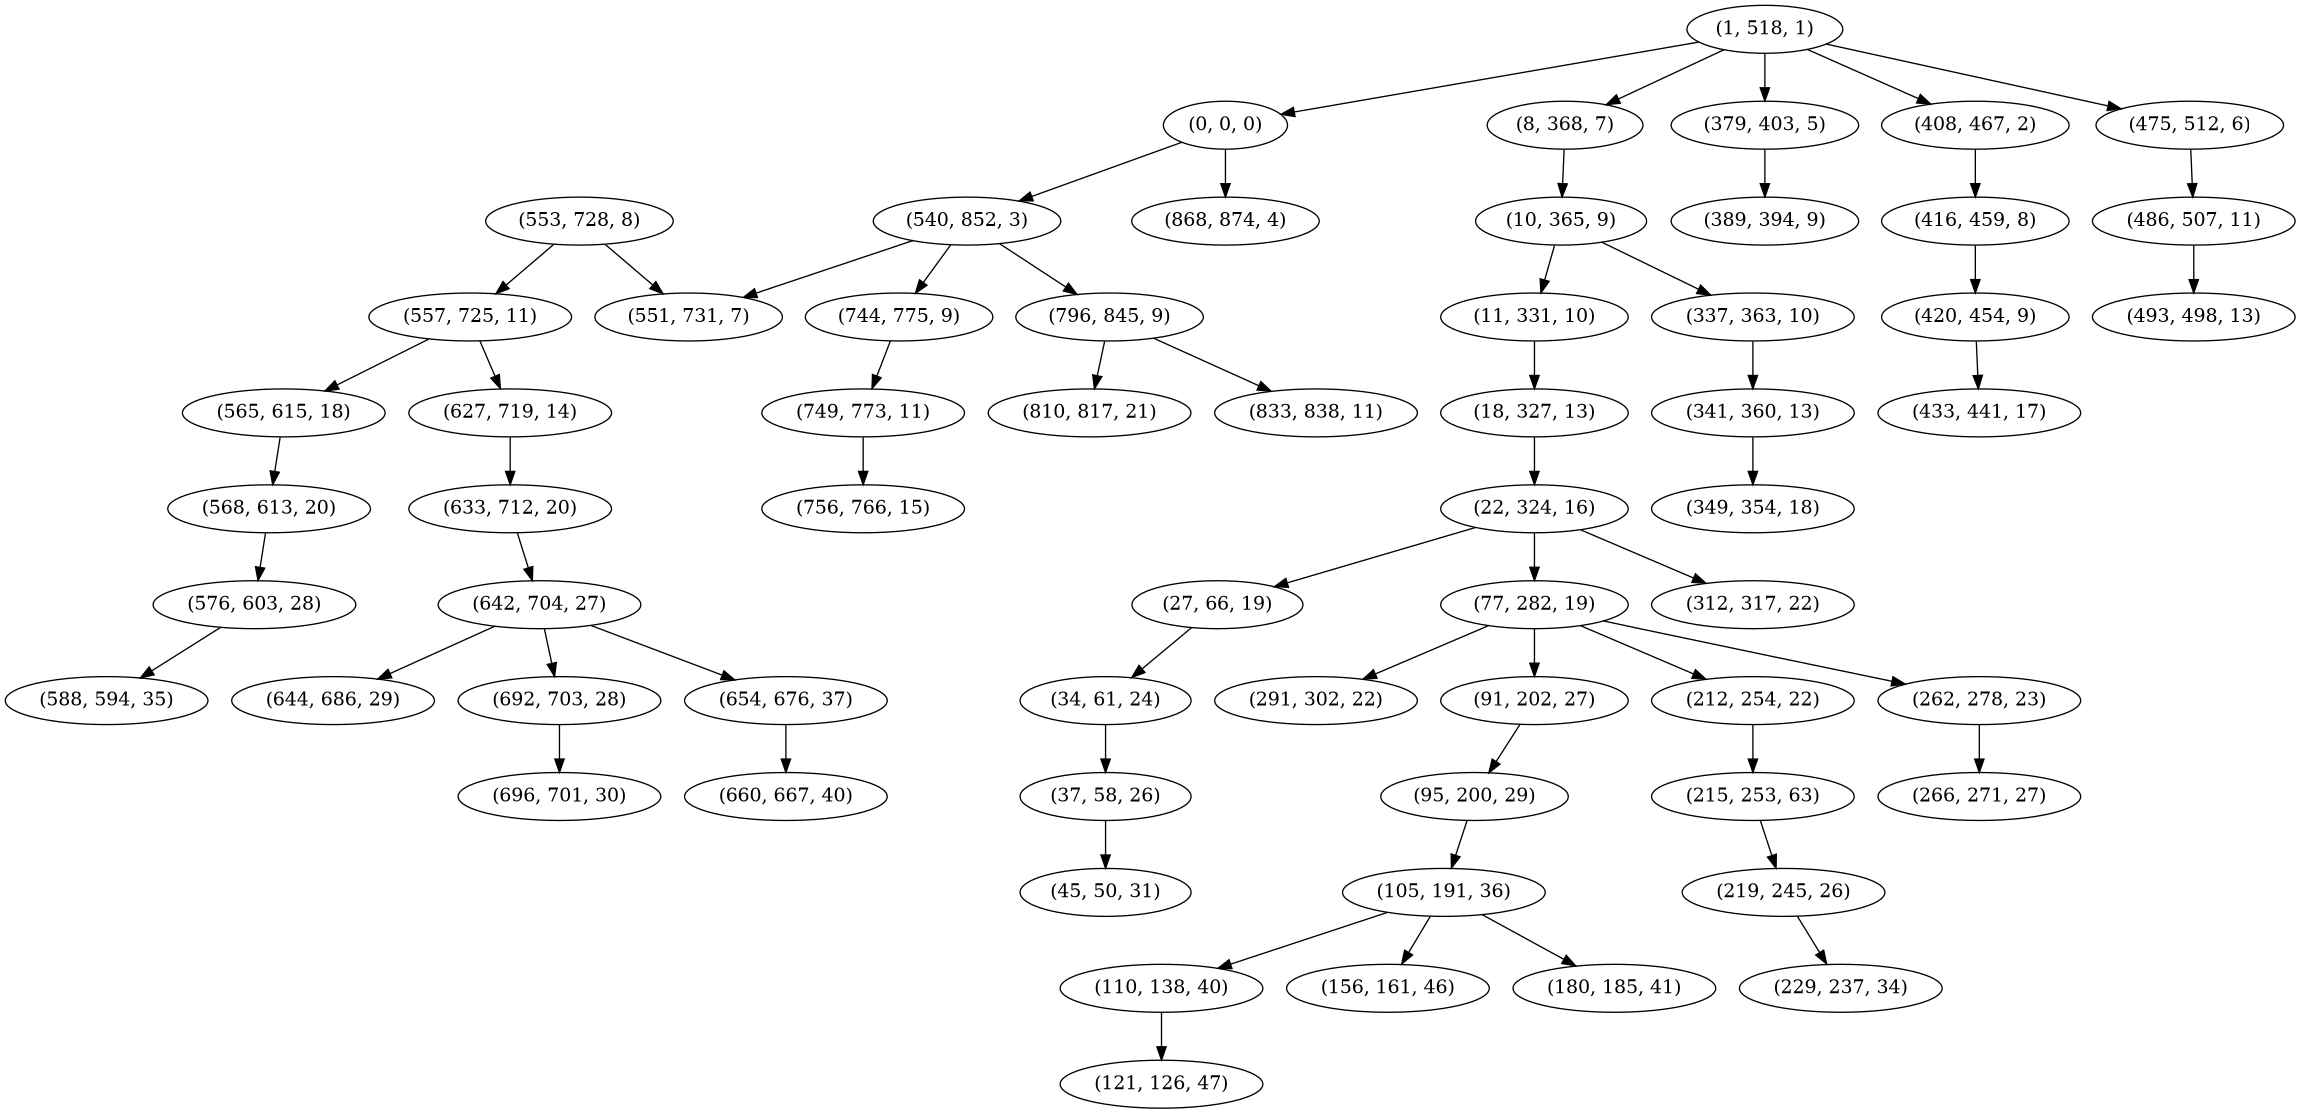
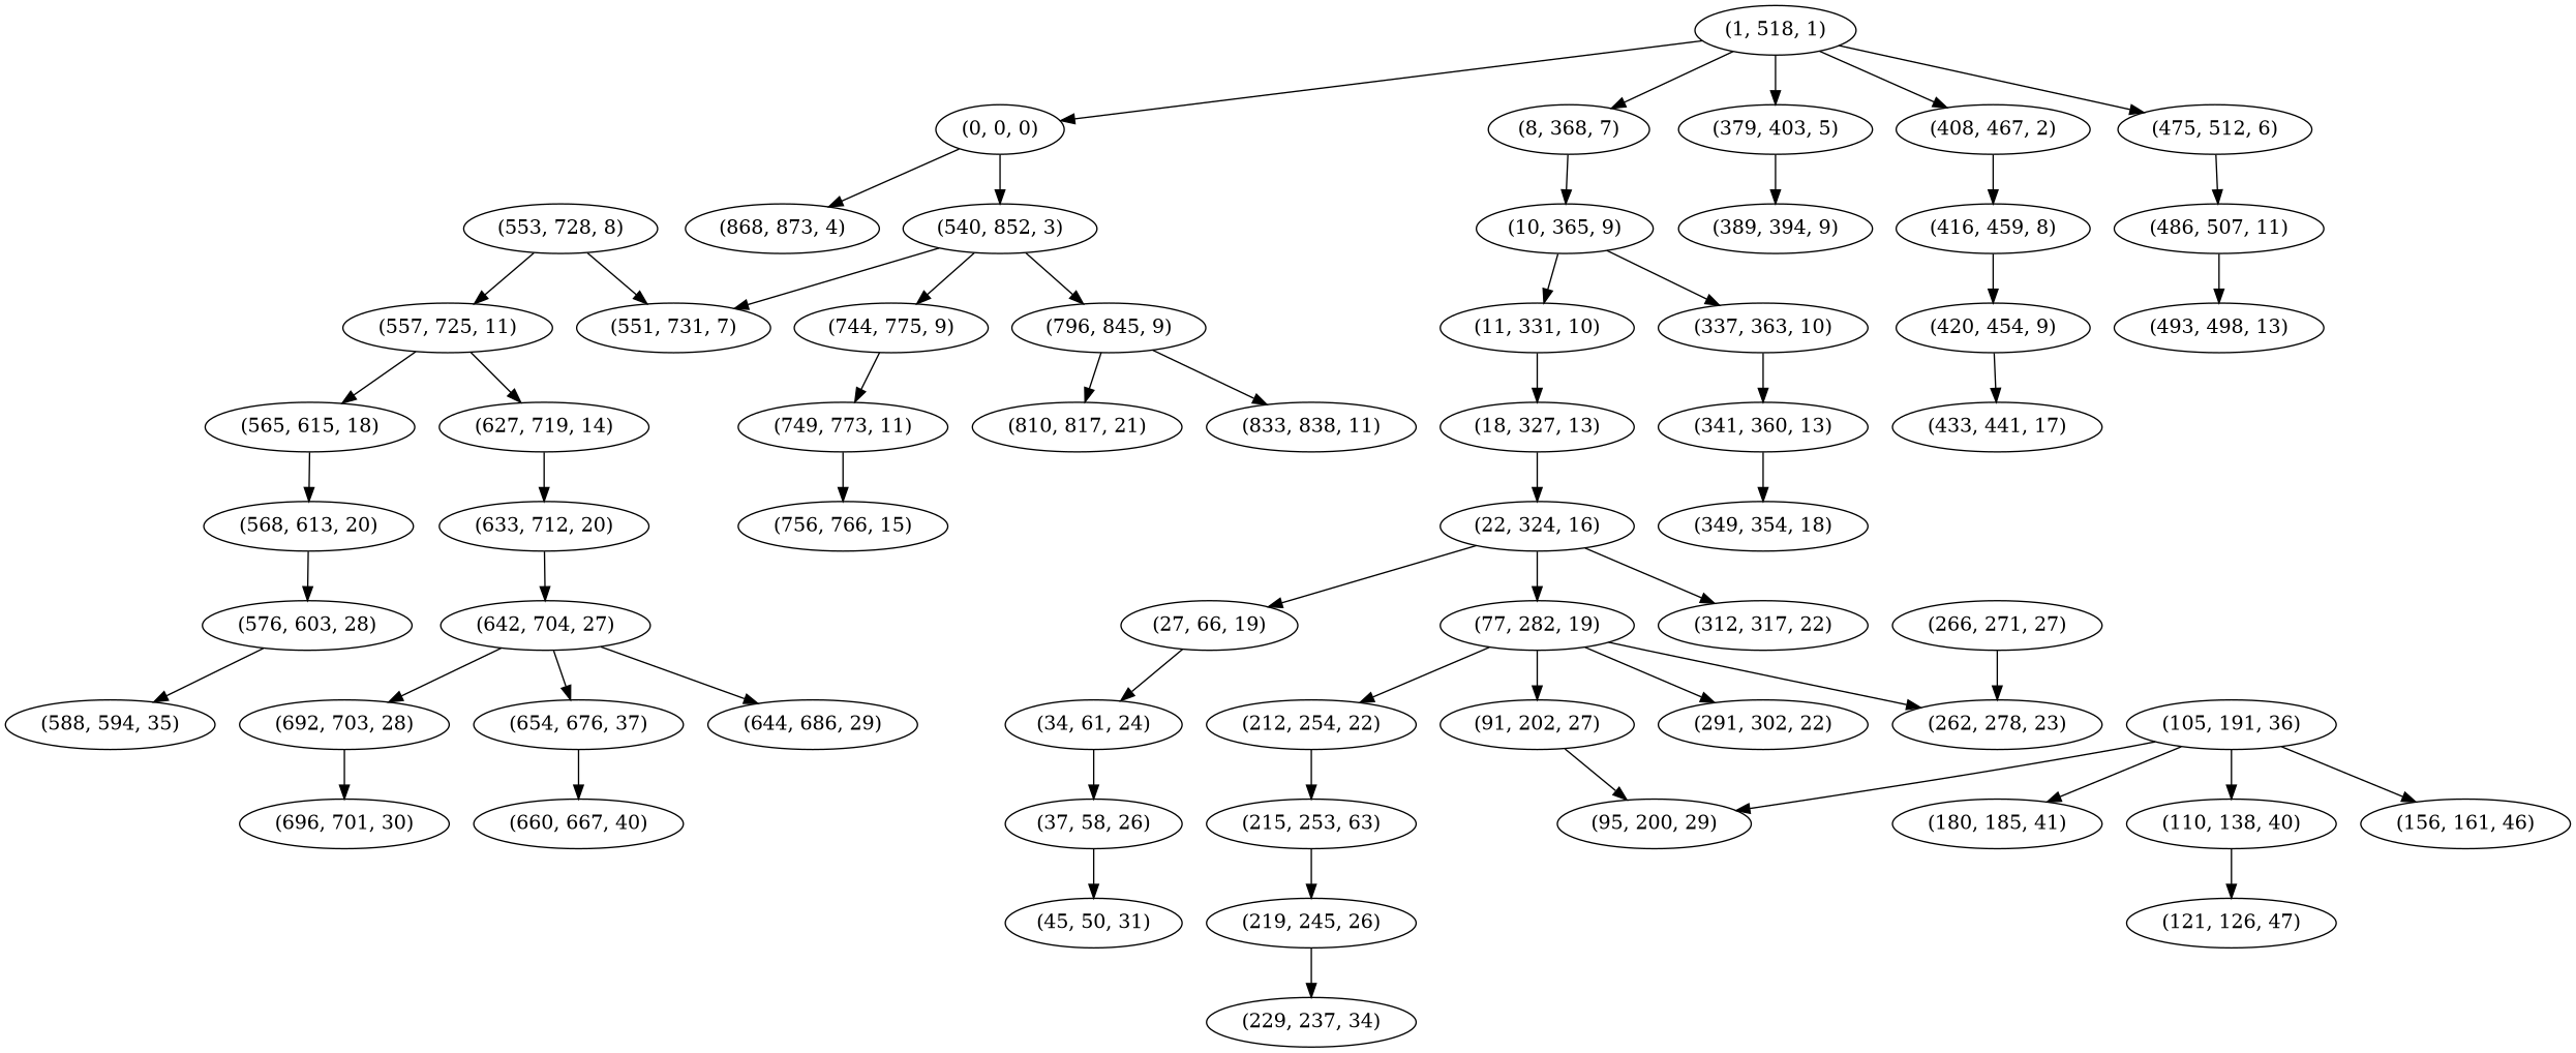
  digraph {
    "(0, 0, 0)"
    "(540, 852, 3)"
-   "(868, 873, 4)" [label="(868, 874, 4)"]
+   "(868, 873, 4)"
    "(1, 518, 1)"
    "(8, 368, 7)"
    "(379, 403, 5)"
    "(408, 467, 2)"
    "(475, 512, 6)"
    "(551, 731, 7)"
    "(744, 775, 9)"
    "(796, 845, 9)"
    "(10, 365, 9)"
    "(389, 394, 9)"
    "(416, 459, 8)"
    "(486, 507, 11)"
    "(11, 331, 10)"
    "(337, 363, 10)"
    "(18, 327, 13)"
    "(341, 360, 13)"
    "(22, 324, 16)"
    "(27, 66, 19)"
    "(77, 282, 19)"
    n23 [label="(312, 317, 22)"]
    "(34, 61, 24)"
    "(291, 302, 22)"
    "(91, 202, 27)"
    "(212, 254, 22)"
    "(262, 278, 23)"
    "(37, 58, 26)"
    "(45, 50, 31)"
    "(95, 200, 29)"
    n32 [label="(215, 253, 63)"]
    "(266, 271, 27)"
    "(105, 191, 36)"
    "(110, 138, 40)"
    "(156, 161, 46)"
    "(180, 185, 41)"
    "(121, 126, 47)"
    "(219, 245, 26)"
    "(229, 237, 34)"
    "(349, 354, 18)"
    "(420, 454, 9)"
    "(433, 441, 17)"
    "(493, 498, 13)"
    "(749, 773, 11)"
    "(810, 817, 21)"
    "(833, 838, 11)"
    "(553, 728, 8)"
    "(557, 725, 11)"
    "(565, 615, 18)"
    "(627, 719, 14)"
    "(568, 613, 20)"
    "(633, 712, 20)"
    "(576, 603, 28)"
    "(588, 594, 35)"
    "(642, 704, 27)"
    "(644, 686, 29)"
    "(692, 703, 28)"
    "(654, 676, 37)"
    "(696, 701, 30)"
    "(660, 667, 40)"
    "(756, 766, 15)"
    "(0, 0, 0)" -> "(540, 852, 3)"
    "(0, 0, 0)" -> "(868, 873, 4)"
    "(540, 852, 3)" -> "(551, 731, 7)"
    "(540, 852, 3)" -> "(744, 775, 9)"
    "(540, 852, 3)" -> "(796, 845, 9)"
    "(1, 518, 1)" -> "(0, 0, 0)"
    "(1, 518, 1)" -> "(8, 368, 7)"
    "(1, 518, 1)" -> "(379, 403, 5)"
    "(1, 518, 1)" -> "(408, 467, 2)"
    "(1, 518, 1)" -> "(475, 512, 6)"
    "(8, 368, 7)" -> "(10, 365, 9)"
    "(379, 403, 5)" -> "(389, 394, 9)"
    "(408, 467, 2)" -> "(416, 459, 8)"
    "(475, 512, 6)" -> "(486, 507, 11)"
    "(744, 775, 9)" -> "(749, 773, 11)"
    "(796, 845, 9)" -> "(810, 817, 21)"
    "(796, 845, 9)" -> "(833, 838, 11)"
    "(10, 365, 9)" -> "(11, 331, 10)"
    "(10, 365, 9)" -> "(337, 363, 10)"
    "(416, 459, 8)" -> "(420, 454, 9)"
    "(486, 507, 11)" -> "(493, 498, 13)"
    "(11, 331, 10)" -> "(18, 327, 13)"
    "(337, 363, 10)" -> "(341, 360, 13)"
    "(18, 327, 13)" -> "(22, 324, 16)"
    "(341, 360, 13)" -> "(349, 354, 18)"
    "(22, 324, 16)" -> "(27, 66, 19)"
    "(22, 324, 16)" -> "(77, 282, 19)"
    "(22, 324, 16)" -> n23
    "(27, 66, 19)" -> "(34, 61, 24)"
    "(77, 282, 19)" -> "(291, 302, 22)"
    "(77, 282, 19)" -> "(91, 202, 27)"
    "(77, 282, 19)" -> "(212, 254, 22)"
    "(77, 282, 19)" -> "(262, 278, 23)"
    "(34, 61, 24)" -> "(37, 58, 26)"
    "(91, 202, 27)" -> "(95, 200, 29)"
    "(212, 254, 22)" -> n32
-   "(262, 278, 23)" -> "(266, 271, 27)"
+   "(266, 271, 27)" -> "(262, 278, 23)"
    "(37, 58, 26)" -> "(45, 50, 31)"
-   "(95, 200, 29)" -> "(105, 191, 36)"
+   "(105, 191, 36)" -> "(95, 200, 29)"
    n32 -> "(219, 245, 26)"
    "(105, 191, 36)" -> "(110, 138, 40)"
    "(105, 191, 36)" -> "(156, 161, 46)"
    "(105, 191, 36)" -> "(180, 185, 41)"
    "(110, 138, 40)" -> "(121, 126, 47)"
    "(219, 245, 26)" -> "(229, 237, 34)"
    "(420, 454, 9)" -> "(433, 441, 17)"
    "(749, 773, 11)" -> "(756, 766, 15)"
    "(553, 728, 8)" -> "(551, 731, 7)"
    "(553, 728, 8)" -> "(557, 725, 11)"
    "(557, 725, 11)" -> "(565, 615, 18)"
    "(557, 725, 11)" -> "(627, 719, 14)"
    "(565, 615, 18)" -> "(568, 613, 20)"
    "(627, 719, 14)" -> "(633, 712, 20)"
    "(568, 613, 20)" -> "(576, 603, 28)"
    "(633, 712, 20)" -> "(642, 704, 27)"
    "(576, 603, 28)" -> "(588, 594, 35)"
    "(642, 704, 27)" -> "(644, 686, 29)"
    "(642, 704, 27)" -> "(692, 703, 28)"
    "(642, 704, 27)" -> "(654, 676, 37)"
    "(692, 703, 28)" -> "(696, 701, 30)"
    "(654, 676, 37)" -> "(660, 667, 40)"
  }
